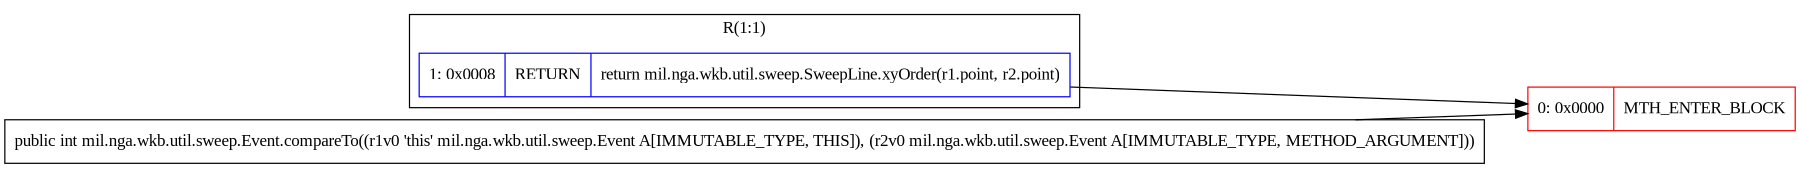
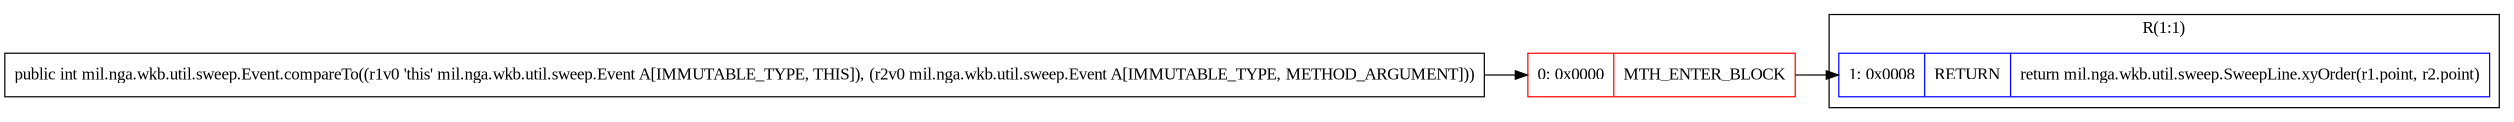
  digraph {
    rankdir=LR
    fontname="Liberation Serif"
    node [shape=record fontname="Liberation Serif"]
    edge [fontname="Liberation Serif"]
    n1 [color=blue label="{1\:\ 0x0008|RETURN\l|return mil.nga.wkb.util.sweep.SweepLine.xyOrder(r1.point, r2.point)\l}"]
    n2 [color=red label="{0\:\ 0x0000|MTH_ENTER_BLOCK\l}"]
    n3 [label="{public int mil.nga.wkb.util.sweep.Event.compareTo((r1v0 'this' mil.nga.wkb.util.sweep.Event A[IMMUTABLE_TYPE, THIS]), (r2v0 mil.nga.wkb.util.sweep.Event A[IMMUTABLE_TYPE, METHOD_ARGUMENT])) }"]
    subgraph cluster_1 {
      label="R(1:1)"
      n1
    }
-   n1 -> n2
+   n2 -> n1
    n3 -> n2
  }
